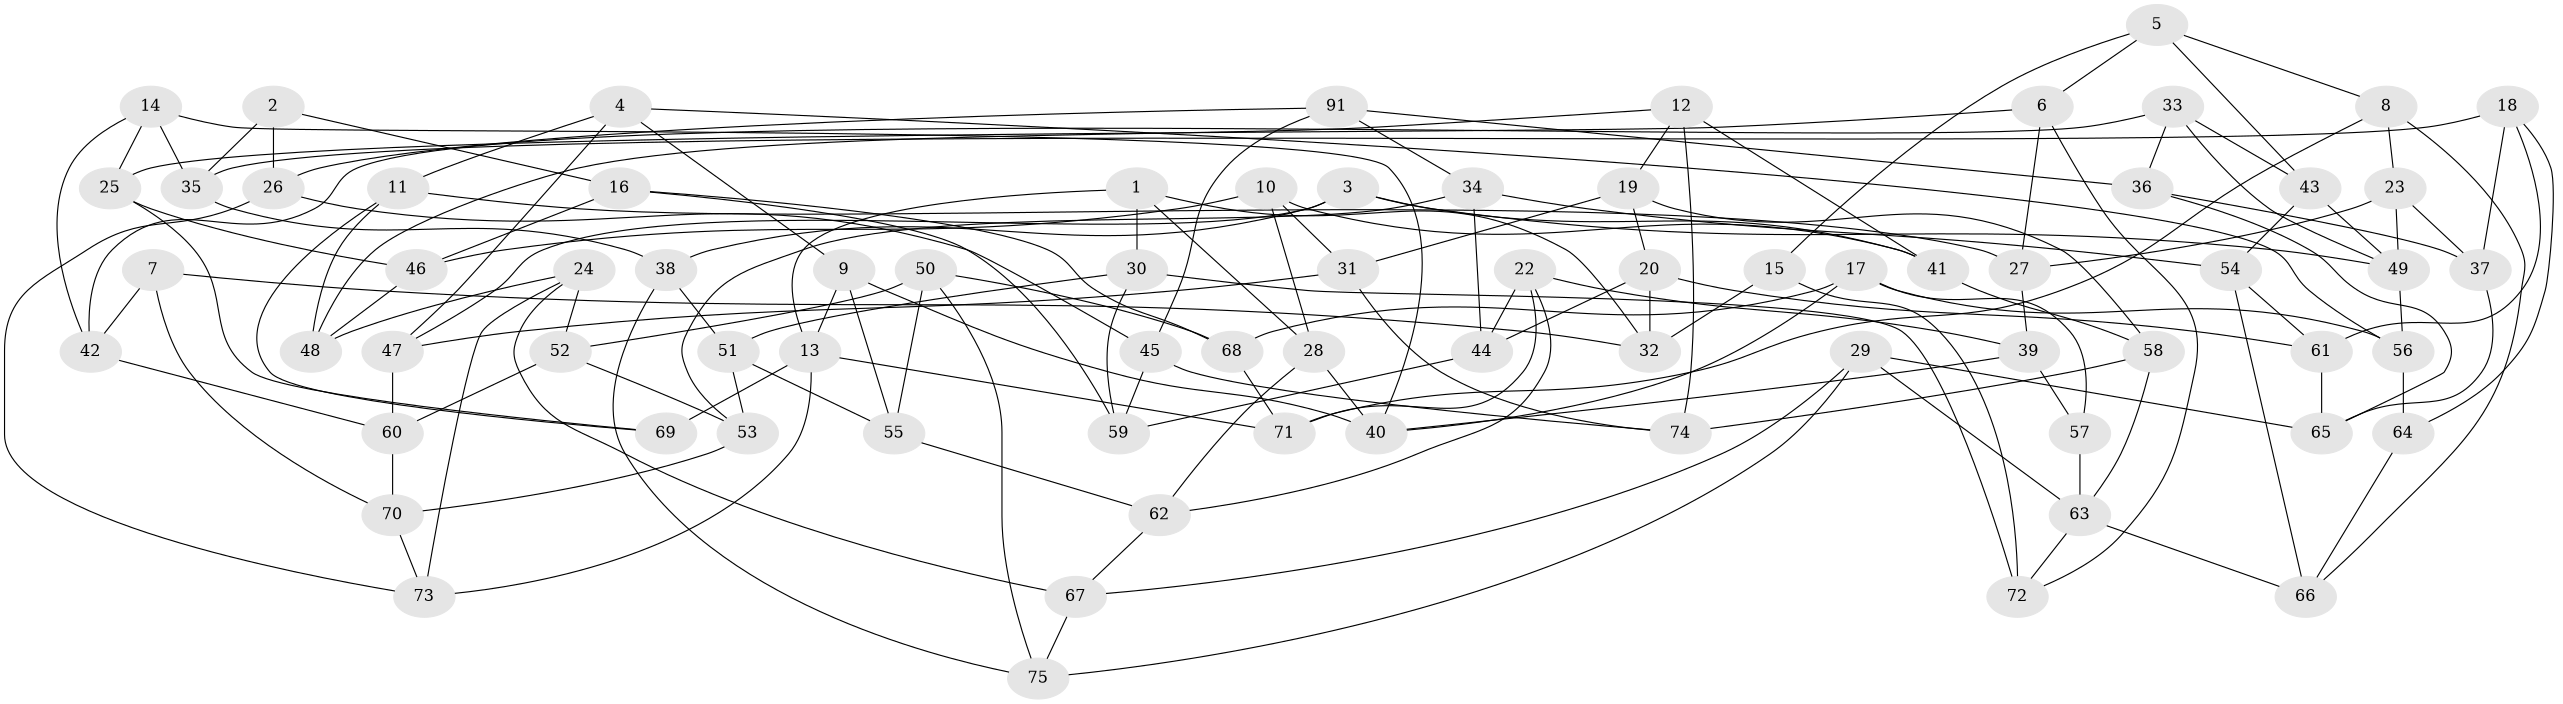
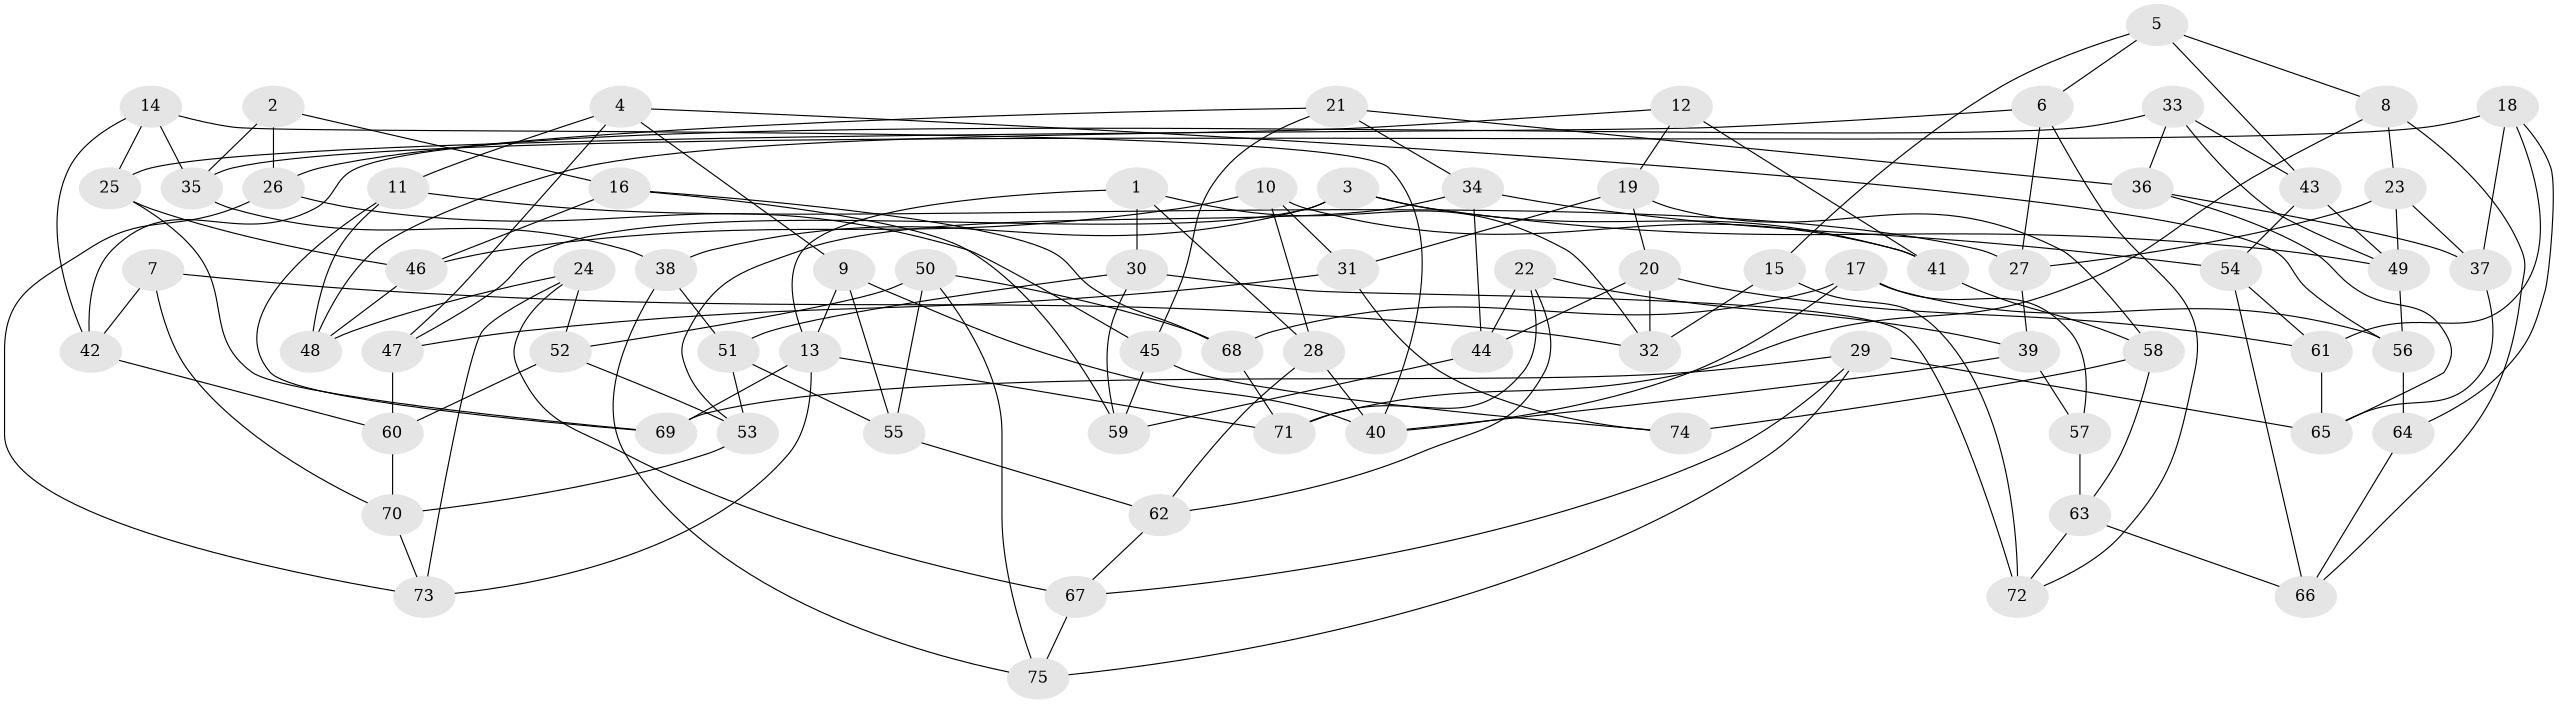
  graph {
    node [color=gray90 style=filled]
    1
    13
    28
    30
    32
    71
    69
    73
    40
    62
    72
    59
    51
    2
    16
    26
    35
    46
    68
    45
    38
    64
    66
    3
    41
    47
    49
    75
    58
    60
    56
    4
    9
    11
    55
    27
    48
    5
    6
    8
    15
    43
    25
    23
    54
    39
    7
    42
    70
    37
    10
    31
    74
    12
    19
    20
    14
    57
    63
    17
    18
    61
    65
    44
-   21 [label=91]
+   21
    34
    36
    53
    22
    67
    24
    52
    29
    33
    50
    1 -- 13
    1 -- 28
    1 -- 30
    1 -- 32
    13 -- 71
    13 -- 69
    13 -- 73
    28 -- 40
    28 -- 62
    30 -- 72
    30 -- 59
    30 -- 51
    62 -- 67
    51 -- 55
    51 -- 53
    2 -- 16
    2 -- 26
    2 -- 35
    16 -- 59
    16 -- 46
    16 -- 68
    26 -- 73
    26 -- 45
    35 -- 38
    46 -- 48
    68 -- 71
    45 -- 59
    45 -- 74
    38 -- 51
    38 -- 75
    64 -- 66
    3 -- 38
    3 -- 41
    3 -- 47
    3 -- 49
    41 -- 58
    47 -- 60
    49 -- 56
    58 -- 74
    58 -- 63
    60 -- 70
    56 -- 64
    4 -- 47
    4 -- 56
    4 -- 9
    4 -- 11
    9 -- 13
    9 -- 40
    9 -- 55
    11 -- 69
    11 -- 27
    11 -- 48
    55 -- 62
    27 -- 39
    5 -- 6
    5 -- 8
    5 -- 15
    5 -- 43
    6 -- 72
    6 -- 27
    6 -- 25
    8 -- 71
    8 -- 66
    8 -- 23
    15 -- 32
    15 -- 72
    43 -- 49
    43 -- 54
    25 -- 69
    25 -- 46
    23 -- 49
    23 -- 27
    23 -- 37
    54 -- 66
    54 -- 61
    39 -- 40
    39 -- 57
    7 -- 32
    7 -- 42
    7 -- 70
    42 -- 60
    70 -- 73
    37 -- 65
    10 -- 28
    10 -- 46
    10 -- 41
    10 -- 31
    31 -- 47
    31 -- 74
    12 -- 41
    12 -- 48
-   12 -- 74
    12 -- 19
    19 -- 58
    19 -- 31
    19 -- 20
    20 -- 32
    20 -- 61
    20 -- 44
    14 -- 40
    14 -- 35
    14 -- 25
    14 -- 42
    57 -- 63
    63 -- 72
    63 -- 66
    17 -- 40
    17 -- 68
    17 -- 56
    17 -- 57
    18 -- 35
    18 -- 64
    18 -- 37
    18 -- 61
    61 -- 65
    44 -- 59
    21 -- 26
    21 -- 45
    21 -- 34
    21 -- 36
    34 -- 54
    34 -- 44
    34 -- 53
    36 -- 37
    36 -- 65
    53 -- 70
    22 -- 71
    22 -- 62
    22 -- 39
    22 -- 44
    67 -- 75
    24 -- 73
    24 -- 48
    24 -- 67
    24 -- 52
    52 -- 60
    52 -- 53
-   29 -- 63
+   29 -- 69
    29 -- 75
    29 -- 65
    29 -- 67
    33 -- 49
    33 -- 43
    33 -- 42
    33 -- 36
    50 -- 68
    50 -- 75
    50 -- 55
    50 -- 52
  }
